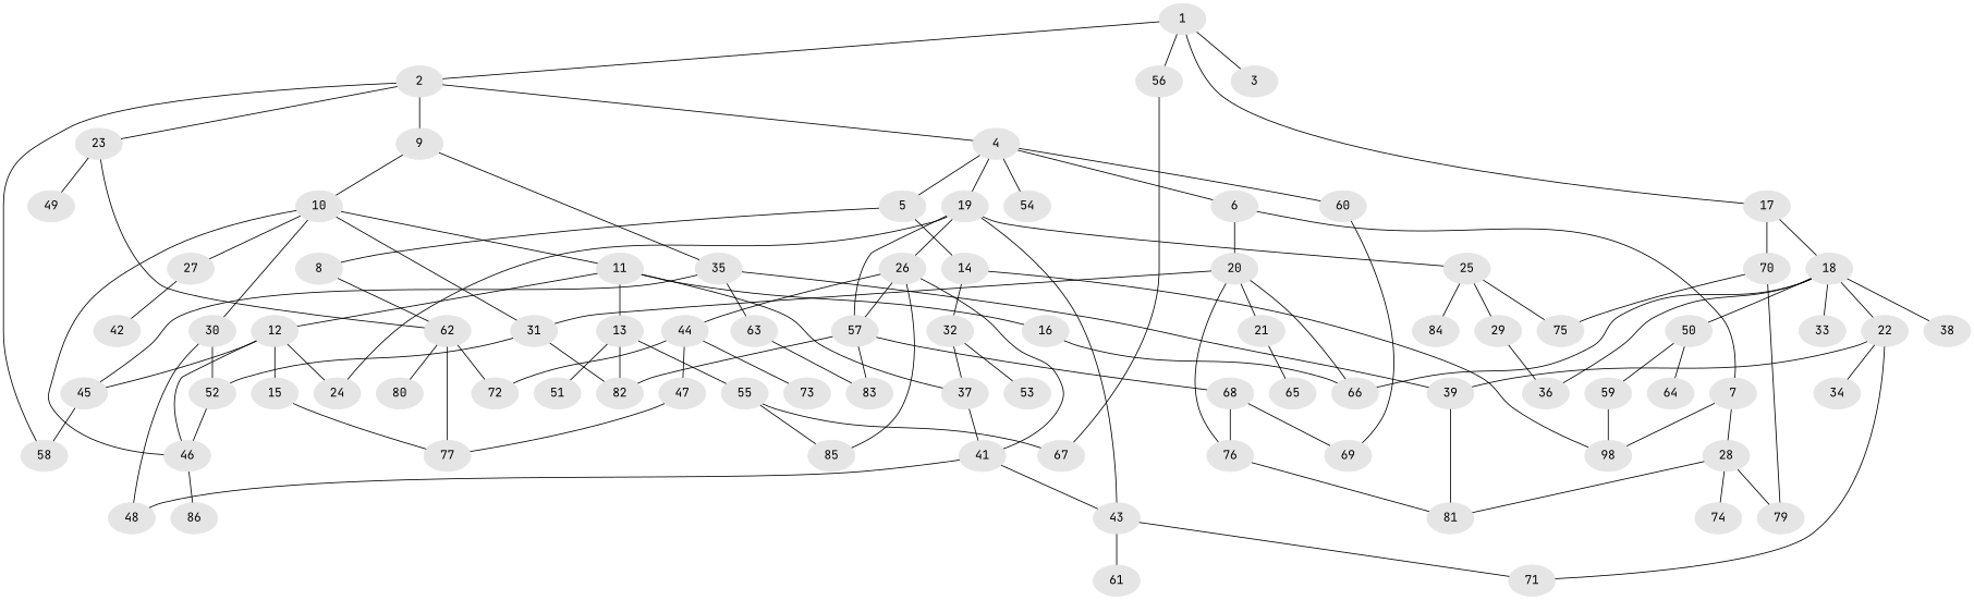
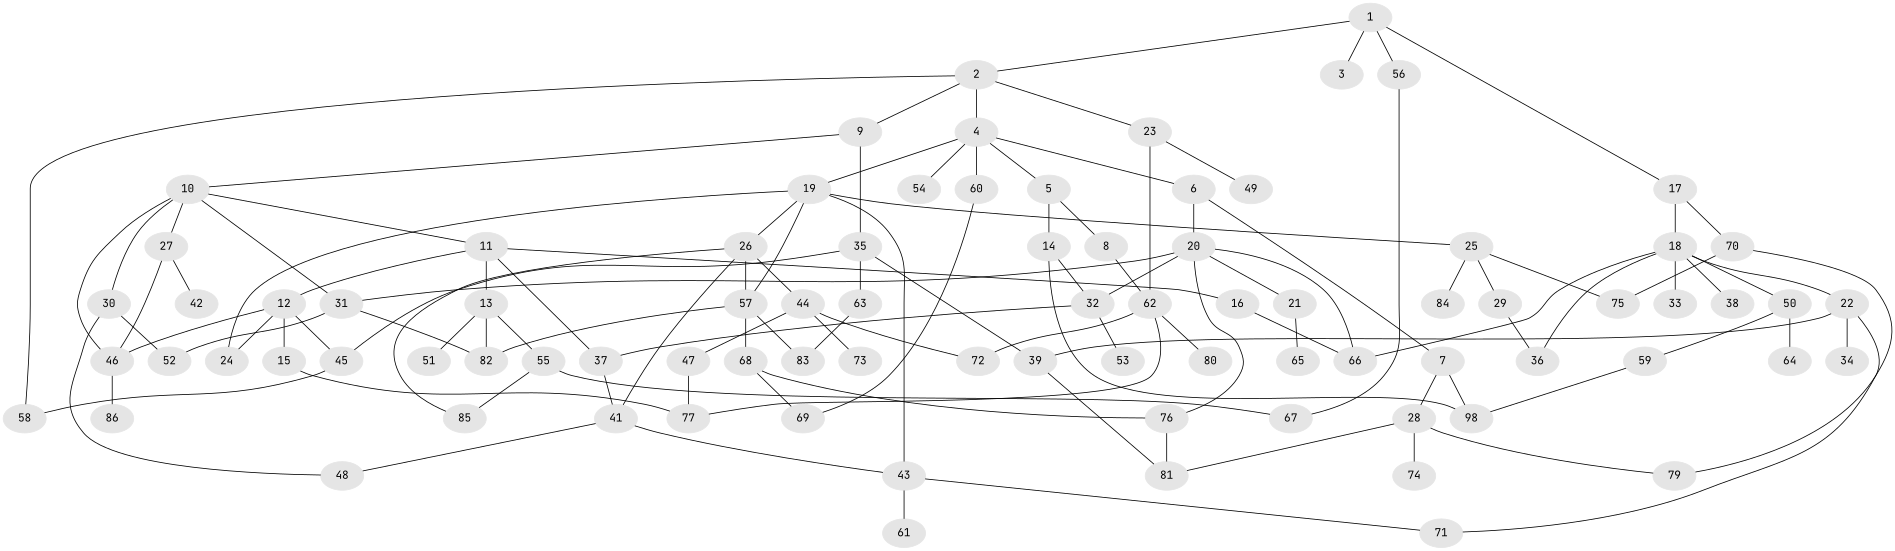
  graph {
    fontname="JetBrains Mono"
    node [color=gray90 fontname="JetBrains Mono" style=filled]
    edge [fontname="JetBrains Mono"]
    1
    2
    3
    17
    56
    4
    9
    23
    58
    18
    70
    67
    5
    6
    19
    54
    60
    10
    35
    62
    49
    8
    14
    7
    20
    24
    25
    26
    43
    57
    69
    n32 [label=98]
    32
    28
    31
    66
    21
    76
    74
    79
    81
    77
    72
    80
    11
    27
    30
    46
    45
    39
    63
    12
    13
    16
    37
    42
    48
    52
    82
    86
    15
    51
    55
    41
    85
    53
    22
    33
    36
    38
    50
    75
    34
    71
    59
    64
    29
    84
    44
    61
    68
    83
    65
    73
    47
    1 -- 2
    1 -- 3
    1 -- 17
    1 -- 56
    2 -- 4
    2 -- 9
    2 -- 23
    2 -- 58
    17 -- 18
    17 -- 70
    56 -- 67
    4 -- 5
    4 -- 6
    4 -- 19
    4 -- 54
    4 -- 60
    9 -- 10
    9 -- 35
    23 -- 62
    23 -- 49
    18 -- 66
    18 -- 22
    18 -- 33
    18 -- 36
    18 -- 38
    18 -- 50
    70 -- 79
    70 -- 75
    5 -- 8
    5 -- 14
    6 -- 7
    6 -- 20
    19 -- 24
    19 -- 25
    19 -- 26
    19 -- 43
    19 -- 57
    60 -- 69
    10 -- 31
    10 -- 11
    10 -- 27
    10 -- 30
    10 -- 46
    35 -- 45
    35 -- 39
    35 -- 63
    62 -- 77
    62 -- 72
    62 -- 80
    8 -- 62
    14 -- n32
    14 -- 32
    7 -- n32
    7 -- 28
+   20 -- 32
    20 -- 31
    20 -- 66
    20 -- 21
    20 -- 76
    25 -- 75
    25 -- 29
    25 -- 84
    26 -- 57
    26 -- 41
    26 -- 85
    26 -- 44
    43 -- 71
    43 -- 61
    57 -- 82
    57 -- 68
    57 -- 83
    32 -- 37
    32 -- 53
    28 -- 74
    28 -- 79
    28 -- 81
    31 -- 52
    31 -- 82
    21 -- 65
    76 -- 81
    11 -- 12
    11 -- 13
    11 -- 16
    11 -- 37
-   52 -- 46
+   27 -- 46
    27 -- 42
    30 -- 48
    30 -- 52
    46 -- 86
    45 -- 58
    39 -- 81
    63 -- 83
    12 -- 24
    12 -- 46
    12 -- 45
    12 -- 15
    13 -- 82
    13 -- 51
    13 -- 55
    16 -- 66
    37 -- 41
    15 -- 77
    55 -- 67
    55 -- 85
    41 -- 43
    41 -- 48
    22 -- 39
    22 -- 34
    22 -- 71
    50 -- 59
    50 -- 64
    59 -- n32
    29 -- 36
    44 -- 72
    44 -- 73
    44 -- 47
    68 -- 69
    68 -- 76
    47 -- 77
  }
